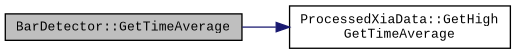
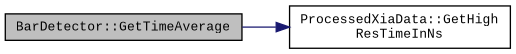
  digraph {
    rankdir=LR
    fontname="Liberation Mono"
    node [color=black fontname="Liberation Mono" fontsize=10 shape=record style=filled]
    n1 [fillcolor=grey75 fontcolor=black height=0.2 label="BarDetector::GetTimeAverage" width=0.4]
-   n2 [fillcolor=white height=0.2 label="ProcessedXiaData::GetHigh\lGetTimeAverage" width=0.4]
+   n2 [fillcolor=white height=0.2 label="ProcessedXiaData::GetHigh\lResTimeInNs" width=0.4]
    n1 -> n2 [color=midnightblue fontname="Liberation Mono" fontsize=10 labelfontname=Helvetica labelfontsize=10 style=solid]
  }
